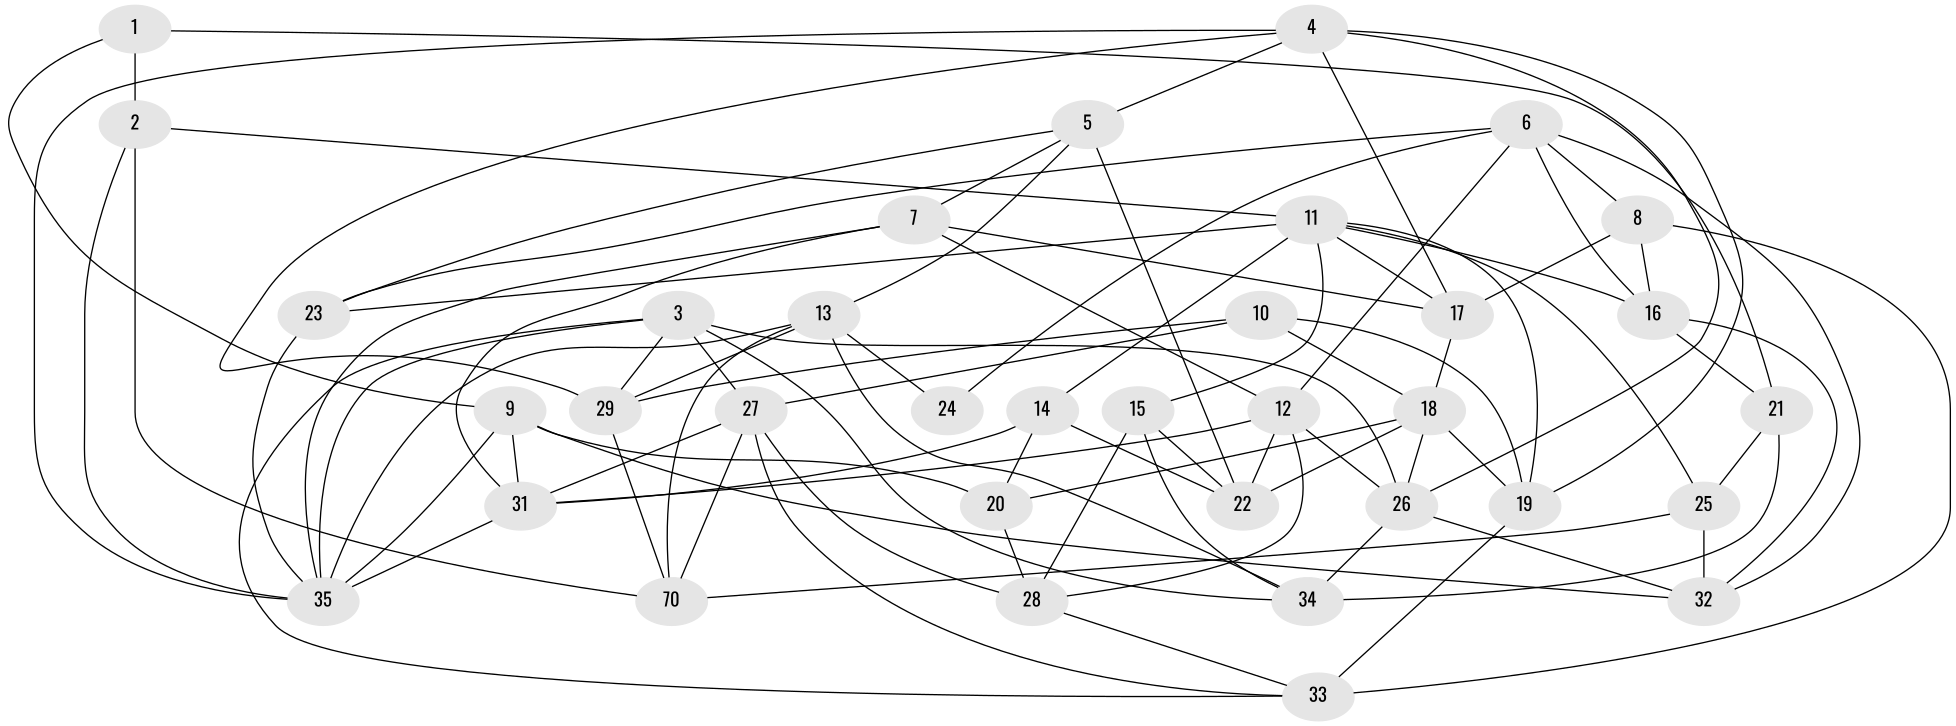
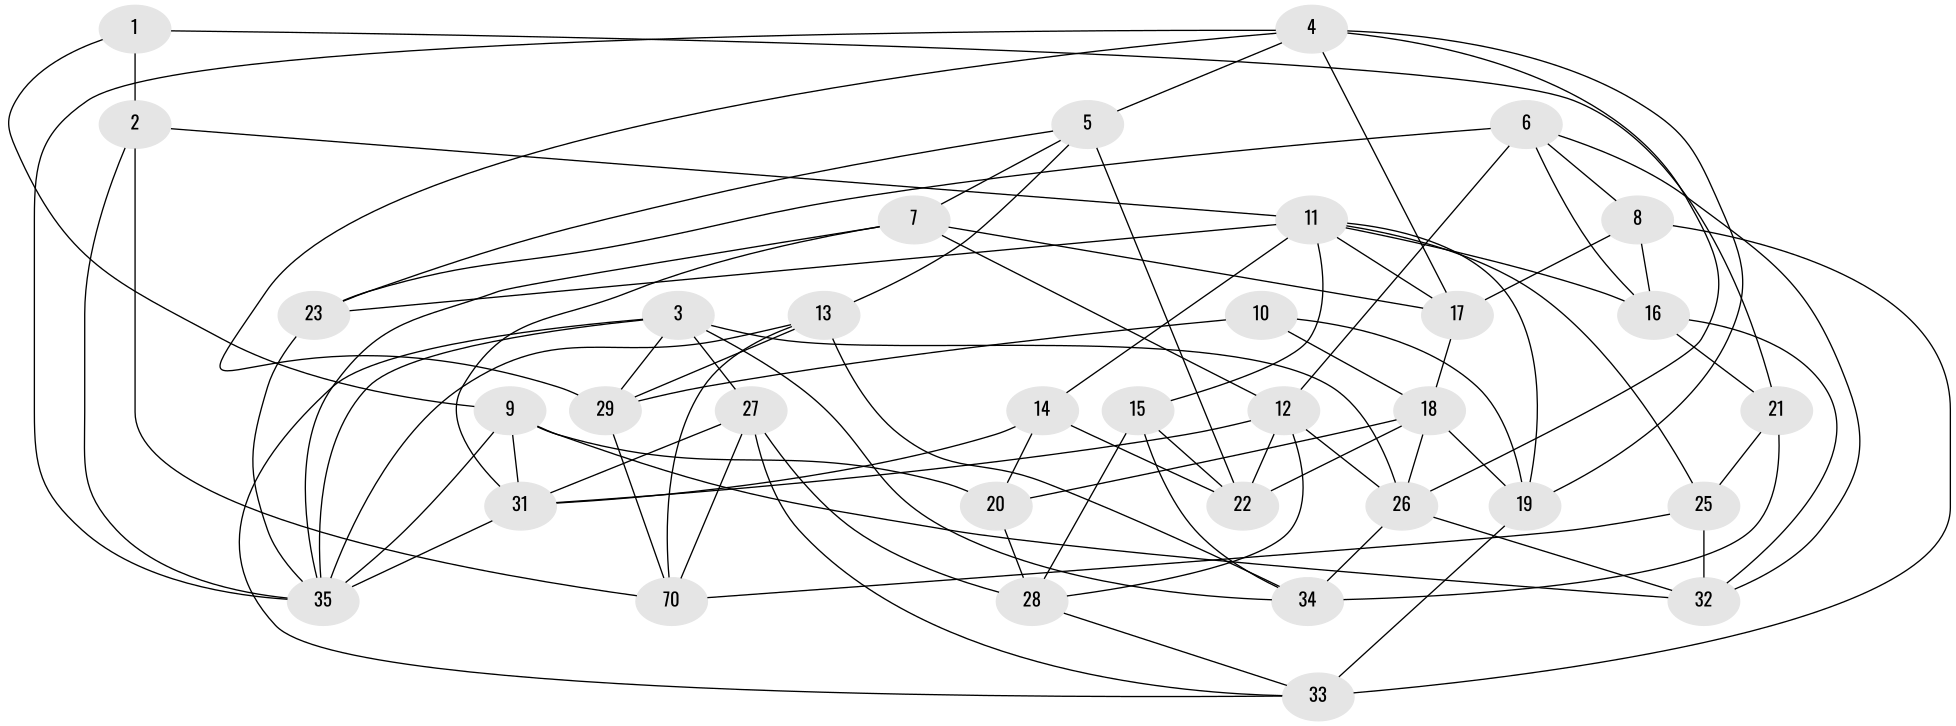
  graph {
    fontname=Oswald
    node [color=gray90 fontname=Oswald style=filled]
    edge [fontname=Oswald weight=1.0]
    1
    2
    9
    21
    11
    n6 [label=70]
    35
    32
    31
    20
    34
    25
    17
    19
    23
    16
    14
    15
    3
    26
    27
    29
    33
    28
    4
    5
    7
    13
    22
    18
    12
-   24
    6
    8
    10
    1 -- 2
    1 -- 9 [weight=2.0]
    1 -- 21 [weight=2.0]
    2 -- 11
    2 -- n6
    2 -- 35
    9 -- 35
    9 -- 32
    9 -- 31
    9 -- 20 [weight=2.0]
    21 -- 34 [weight=2.0]
    21 -- 25
    11 -- 25
    11 -- 17
    11 -- 19
    11 -- 23
    11 -- 16
    11 -- 14
    11 -- 15
    31 -- 35
    20 -- 28 [weight=2.0]
    25 -- n6
    25 -- 32
    17 -- 18
    19 -- 33 [weight=2.0]
    23 -- 35
    16 -- 21
    16 -- 32
    14 -- 31
    14 -- 20
    14 -- 22
    15 -- 34
    15 -- 28
    15 -- 22
    3 -- 35
    3 -- 34
    3 -- 26
    3 -- 27
    3 -- 29
    3 -- 33
    26 -- 32
    26 -- 34
    27 -- n6
    27 -- 31
    27 -- 33
    27 -- 28
    29 -- n6
    28 -- 33
    4 -- 35
    4 -- 17
    4 -- 19
    4 -- 26
    4 -- 29
    4 -- 5
    5 -- 23
    5 -- 7
    5 -- 13
    5 -- 22 [weight=2.0]
    7 -- 35
    7 -- 31
    7 -- 17 [weight=2.0]
    7 -- 12
    13 -- n6 [weight=2.0]
    13 -- 35
    13 -- 34
    13 -- 29 [weight=2.0]
-   13 -- 24 [weight=3.0]
    18 -- 20
    18 -- 19
    18 -- 26
    18 -- 22
    12 -- 31
    12 -- 26
    12 -- 28
    12 -- 22
    6 -- 32
    6 -- 23
    6 -- 16
    6 -- 12
-   6 -- 24
    6 -- 8
    8 -- 17
    8 -- 16
    8 -- 33
    10 -- 19
-   10 -- 27
    10 -- 29
    10 -- 18
  }
